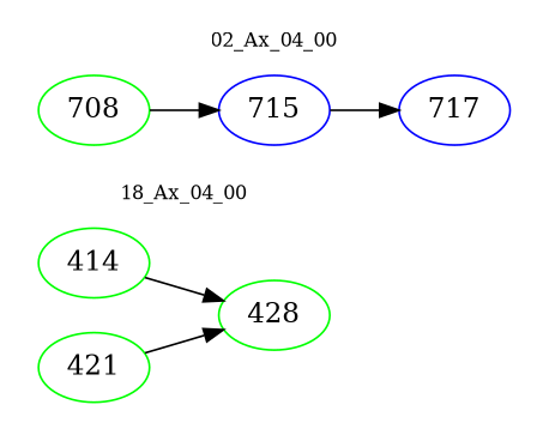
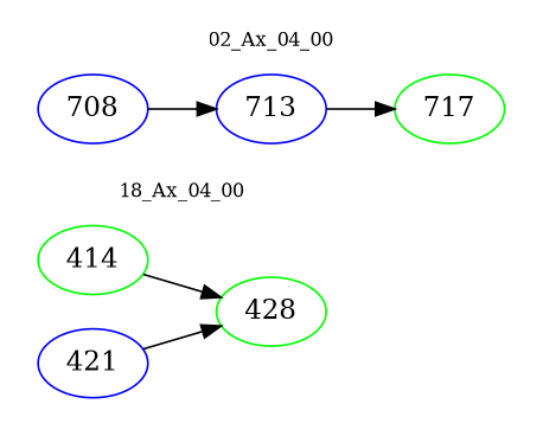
  digraph {
    rankdir=LR
    node [color=green]
    edge [color=black]
    n1 [label=414]
-   n2 [label=421]
+   n2 [color=blue label=421]
    n3 [label=428]
-   n4 [label=708]
-   n5 [color=blue label=715]
-   n6 [color=blue label=717]
+   n4 [color=blue label=708]
+   n5 [color=blue label=713]
+   n6 [label=717]
    subgraph cluster_1 {
      color=white
      fontsize=10
      label="18_Ax_04_00"
      n1
      n2
      n3
    }
    subgraph cluster_2 {
      color=white
      fontsize=10
      label="02_Ax_04_00"
      n4
      n5
      n6
    }
    n1 -> n3
    n2 -> n3
    n4 -> n5
    n5 -> n6
  }
